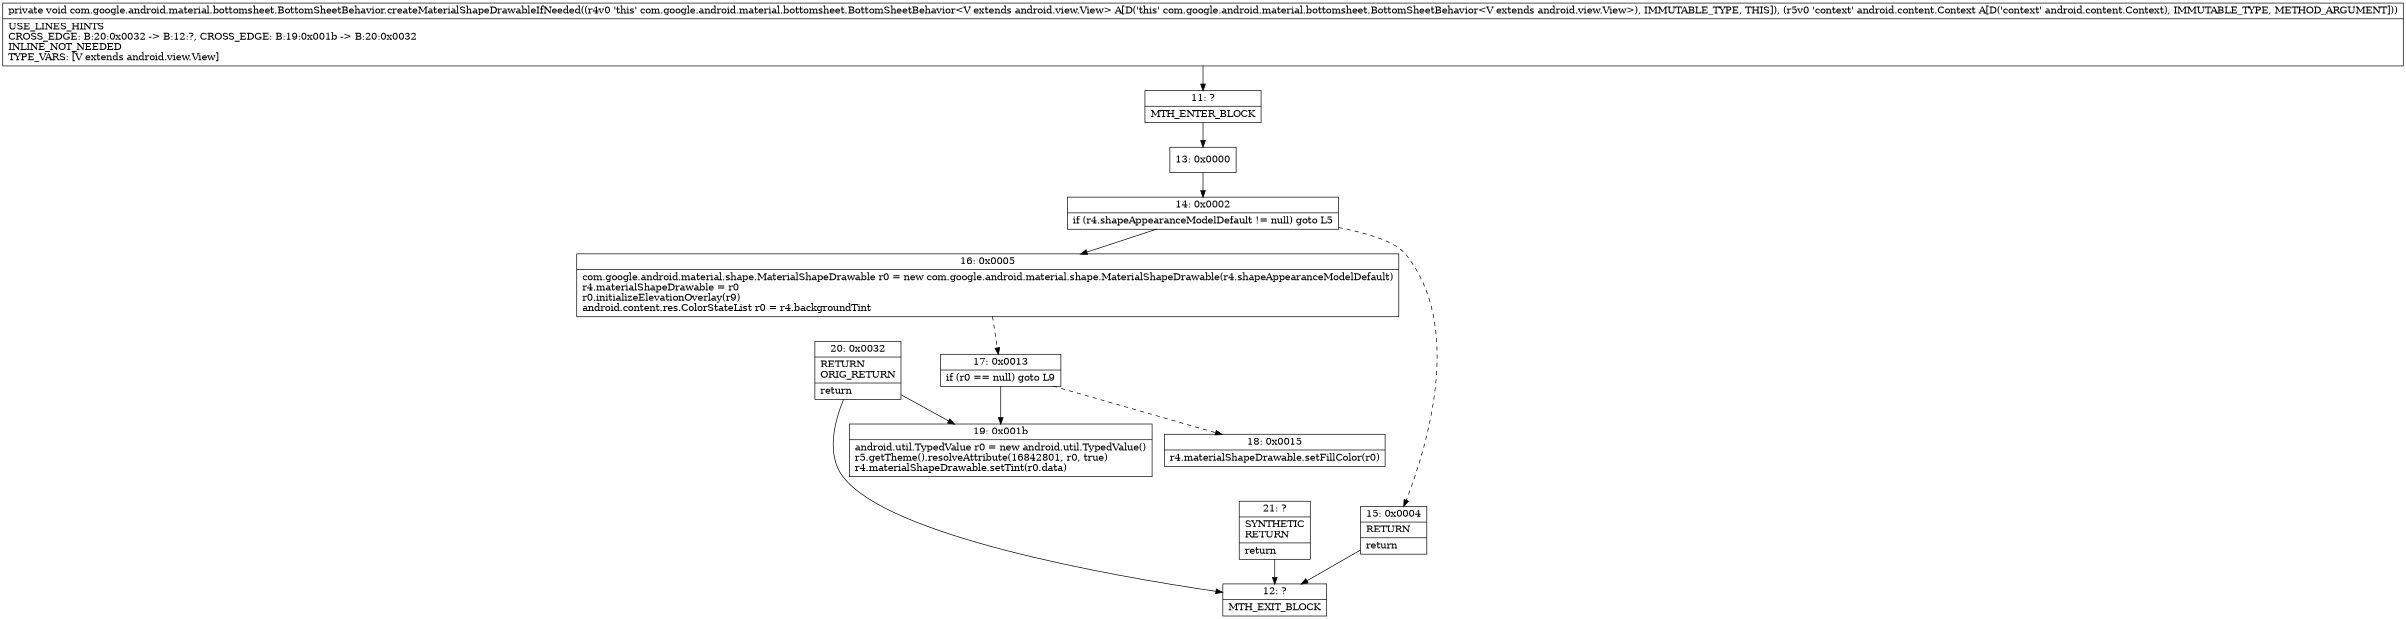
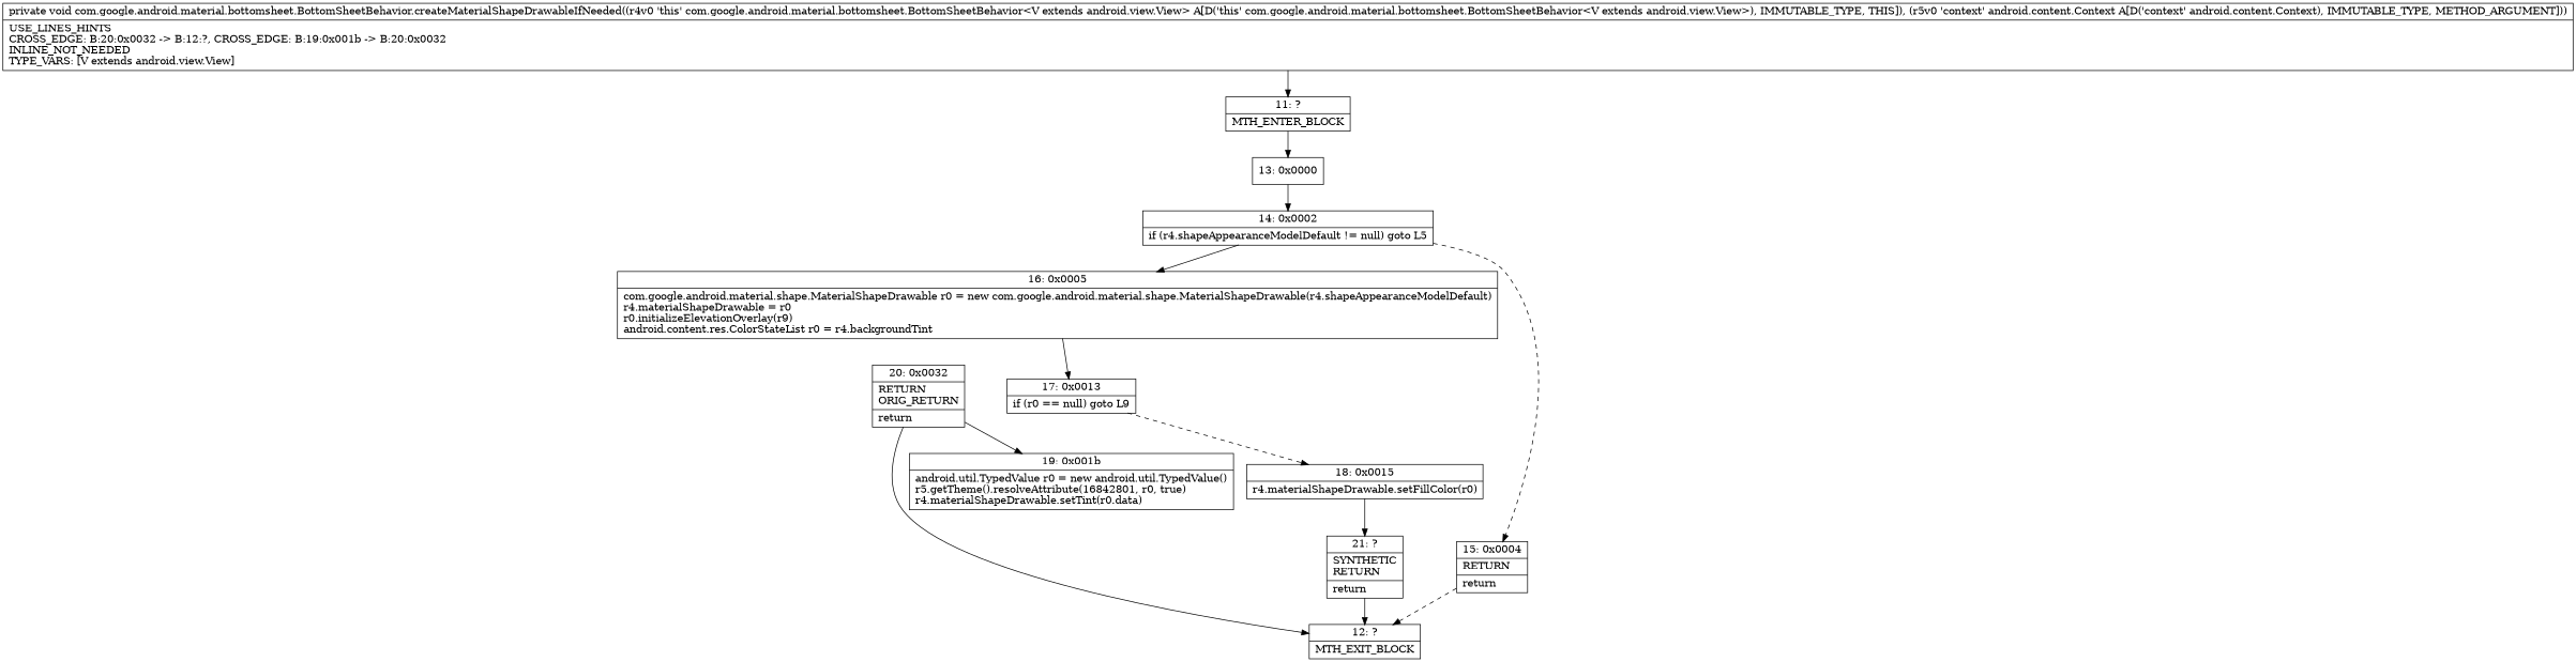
  digraph {
    node [shape=record]
    n1 [label="{11\:\ ?|MTH_ENTER_BLOCK\l}"]
    n2 [label="{13\:\ 0x0000}"]
    n3 [label="{14\:\ 0x0002|if (r4.shapeAppearanceModelDefault != null) goto L5\l}"]
    n4 [label="{15\:\ 0x0004|RETURN\l|return\l}"]
    n5 [label="{16\:\ 0x0005|com.google.android.material.shape.MaterialShapeDrawable r0 = new com.google.android.material.shape.MaterialShapeDrawable(r4.shapeAppearanceModelDefault)\lr4.materialShapeDrawable = r0\lr0.initializeElevationOverlay(r9)\landroid.content.res.ColorStateList r0 = r4.backgroundTint\l}"]
    n6 [label="{12\:\ ?|MTH_EXIT_BLOCK\l}"]
    n7 [label="{17\:\ 0x0013|if (r0 == null) goto L9\l}"]
    n8 [label="{18\:\ 0x0015|r4.materialShapeDrawable.setFillColor(r0)\l}"]
    n9 [label="{19\:\ 0x001b|android.util.TypedValue r0 = new android.util.TypedValue()\lr5.getTheme().resolveAttribute(16842801, r0, true)\lr4.materialShapeDrawable.setTint(r0.data)\l}"]
    n10 [label="{21\:\ ?|SYNTHETIC\lRETURN\l|return\l}"]
    n11 [label="{20\:\ 0x0032|RETURN\lORIG_RETURN\l|return\l}"]
    n12 [label="{private void com.google.android.material.bottomsheet.BottomSheetBehavior.createMaterialShapeDrawableIfNeeded((r4v0 'this' com.google.android.material.bottomsheet.BottomSheetBehavior\<V extends android.view.View\> A[D('this' com.google.android.material.bottomsheet.BottomSheetBehavior\<V extends android.view.View\>), IMMUTABLE_TYPE, THIS]), (r5v0 'context' android.content.Context A[D('context' android.content.Context), IMMUTABLE_TYPE, METHOD_ARGUMENT]))  | USE_LINES_HINTS\lCROSS_EDGE: B:20:0x0032 \-\> B:12:?, CROSS_EDGE: B:19:0x001b \-\> B:20:0x0032\lINLINE_NOT_NEEDED\lTYPE_VARS: [V extends android.view.View]\l}"]
    n1 -> n2
    n2 -> n3
    n3 -> n4 [style=dashed]
    n3 -> n5
-   n4 -> n6
-   n5 -> n7 [style=dashed]
+   n4 -> n6 [style=dashed]
+   n5 -> n7
    n7 -> n8 [style=dashed]
-   n7 -> n9
+   n8 -> n10
    n10 -> n6
    n11 -> n6
    n11 -> n9
    n12 -> n1
  }
